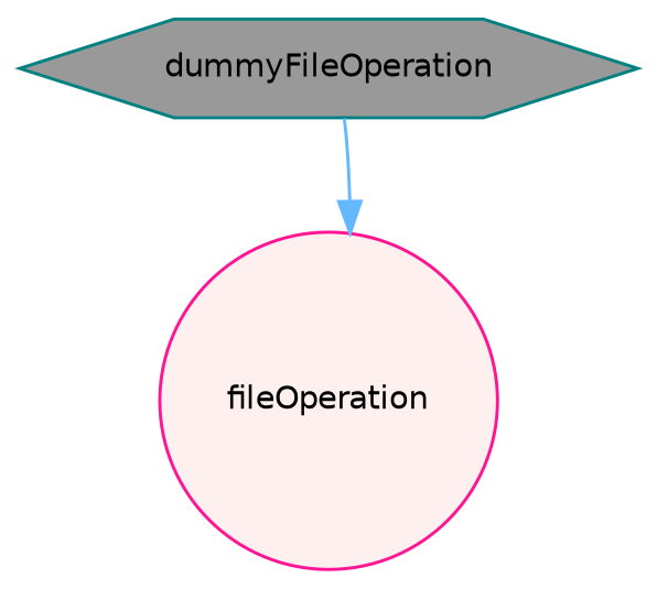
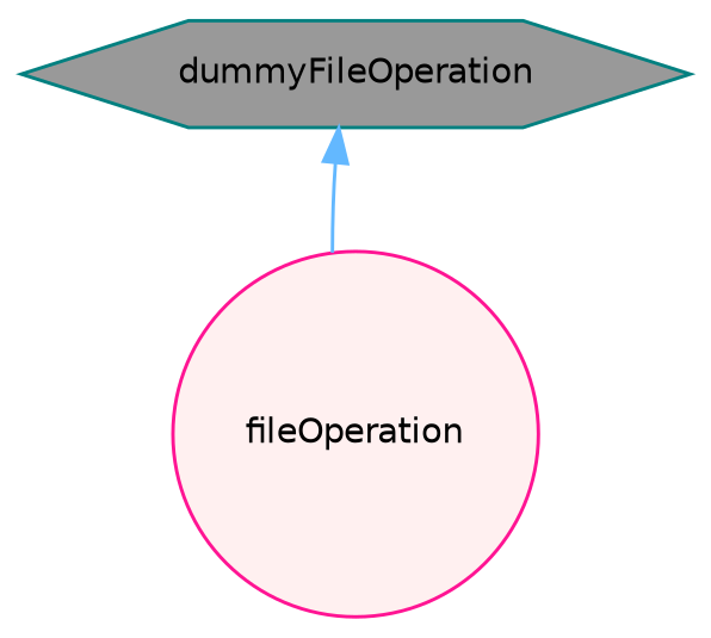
  digraph {
    node [fontname=Helvetica fontsize=10 style=filled]
    n1 [color=teal fillcolor=grey60 fontcolor=black height=0.2 label=dummyFileOperation shape=hexagon width=0.4]
    n2 [color=deeppink fillcolor="#FFF0F0" height=0.2 label=fileOperation shape=circle width=0.4]
-   n2 -> n1 [color=steelblue1 dir=back fontname=Helvetica fontsize=10 labelfontname=Helvetica labelfontsize=10 style=solid]
+   n1 -> n2 [color=steelblue1 dir=back fontname=Helvetica fontsize=10 labelfontname=Helvetica labelfontsize=10 style=solid]
  }
